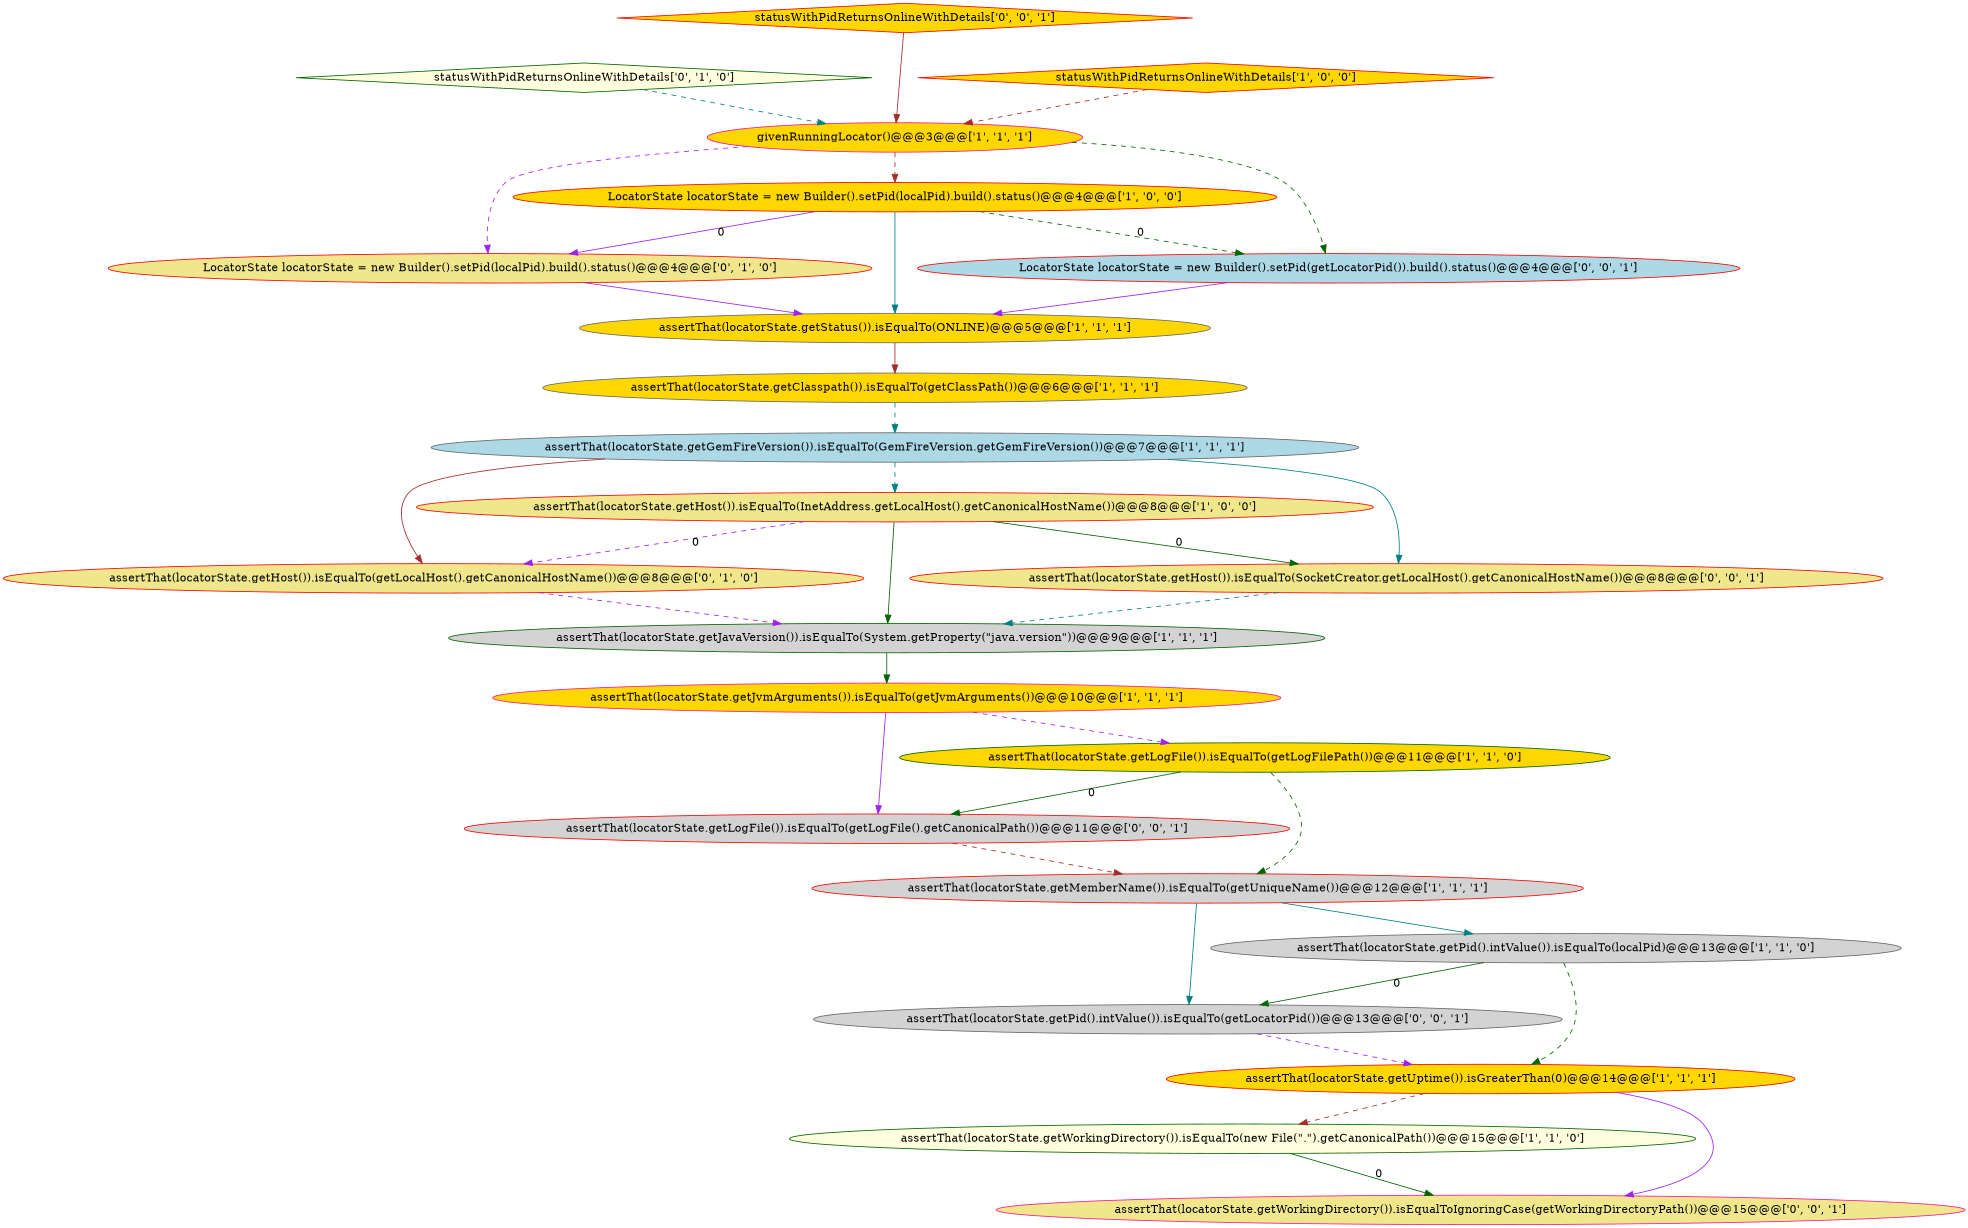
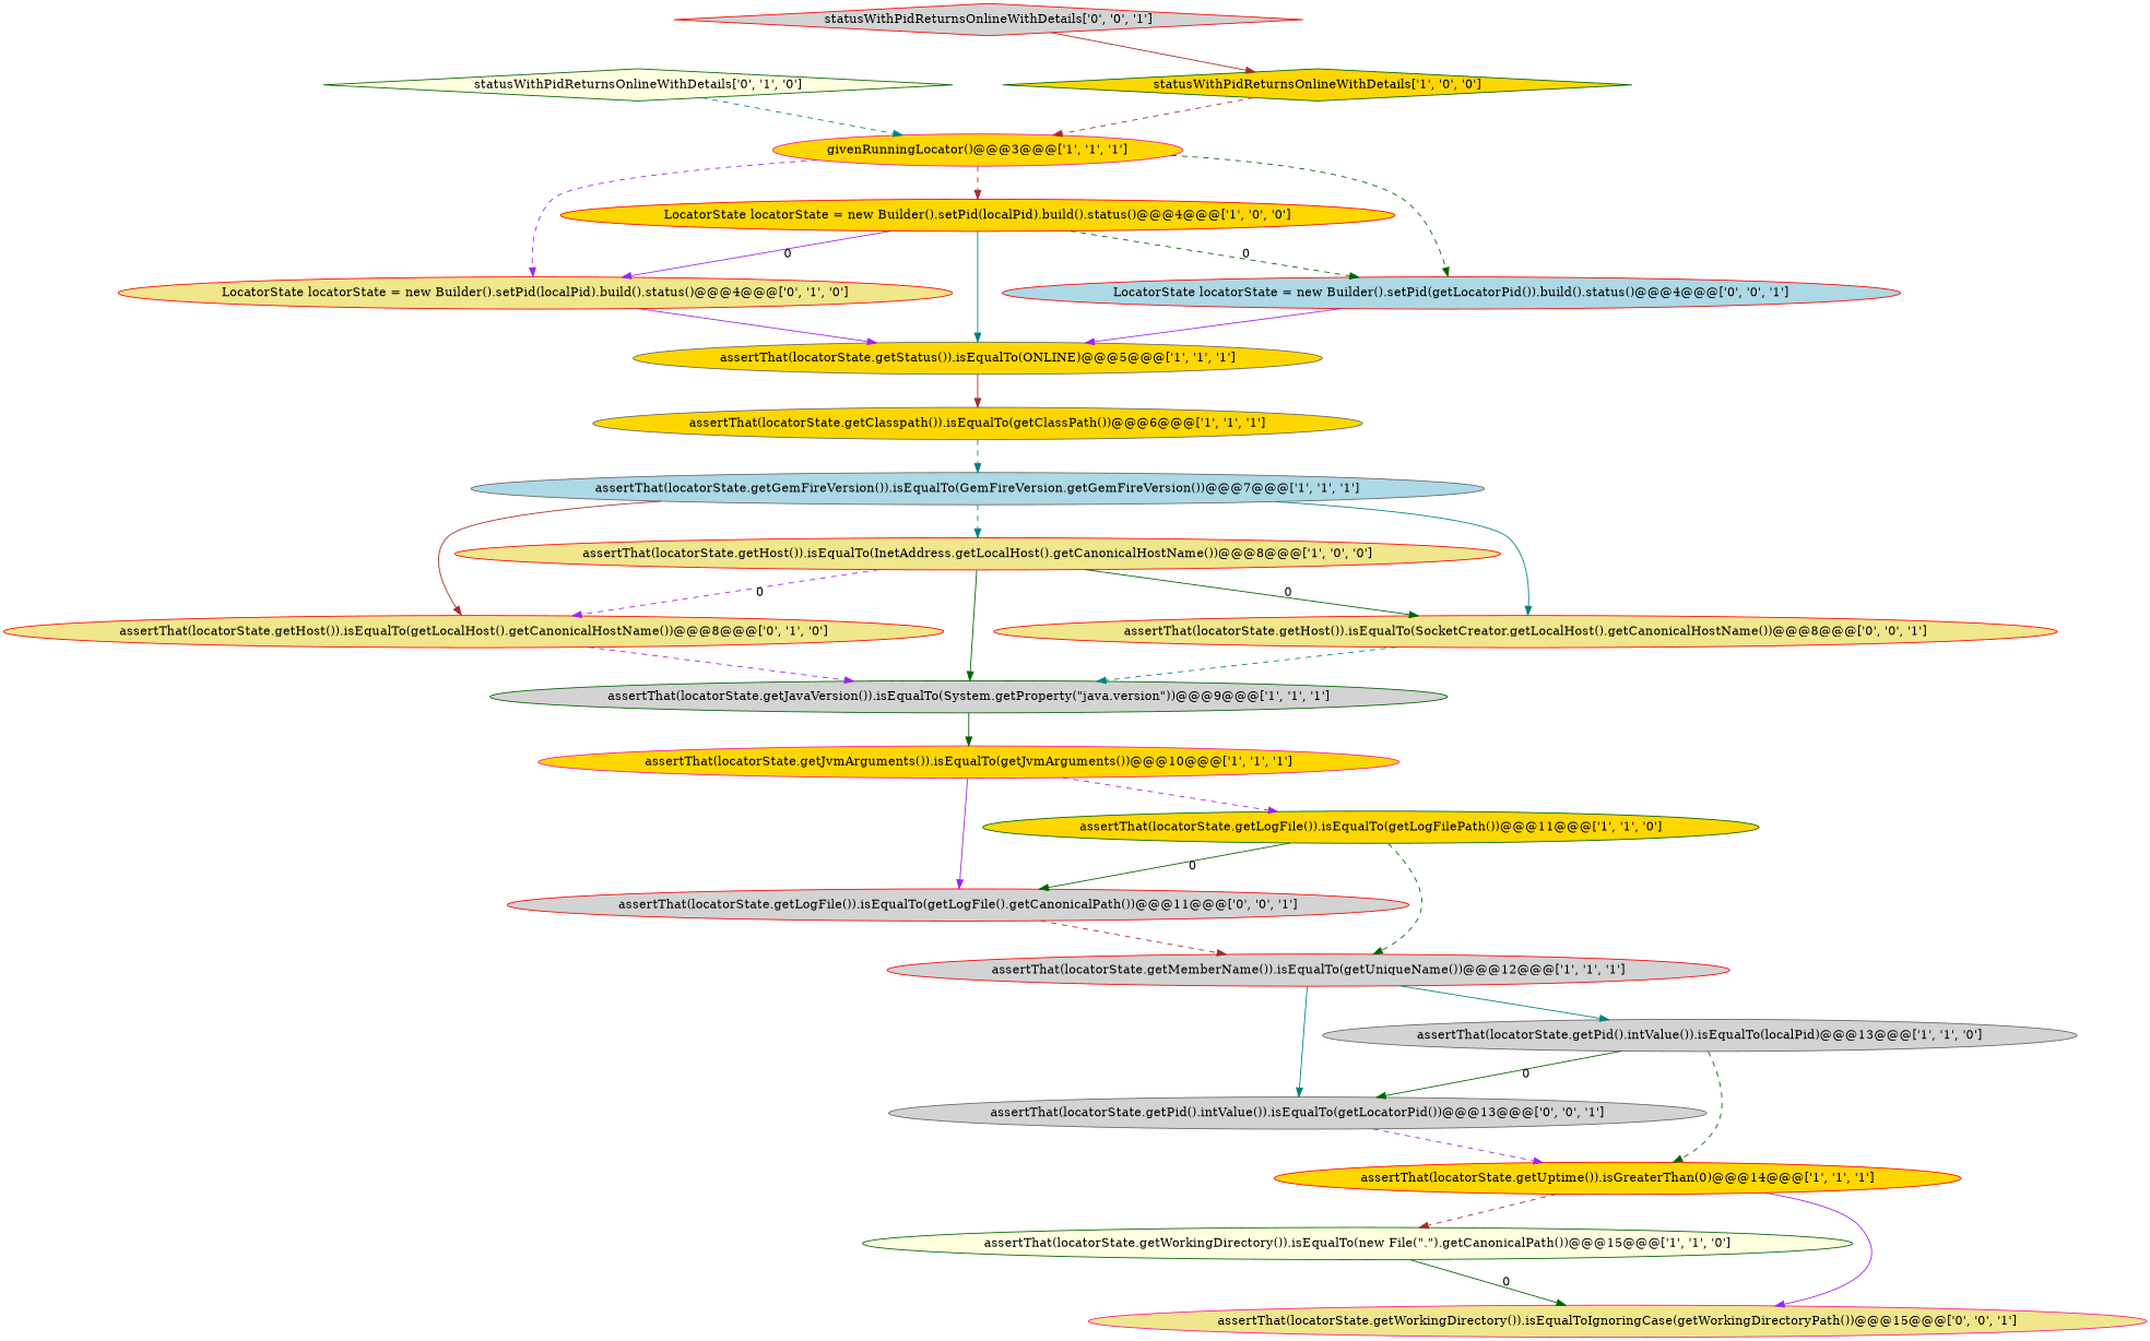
  digraph {
    node [color=red fillcolor=gold shape=ellipse style=filled]
    edge [color=purple style=solid]
    n1 [color=darkgreen fillcolor=lightyellow label="statusWithPidReturnsOnlineWithDetails['0', '1', '0']" shape=diamond]
    n2 [color=deeppink label="givenRunningLocator()@@@3@@@['1', '1', '1']"]
    n3 [fillcolor=khaki label="LocatorState locatorState = new Builder().setPid(localPid).build().status()@@@4@@@['0', '1', '0']"]
    n4 [label="LocatorState locatorState = new Builder().setPid(localPid).build().status()@@@4@@@['1', '0', '0']"]
    n5 [fillcolor=lightblue label="LocatorState locatorState = new Builder().setPid(getLocatorPid()).build().status()@@@4@@@['0', '0', '1']"]
    n6 [color=gray40 label="assertThat(locatorState.getStatus()).isEqualTo(ONLINE)@@@5@@@['1', '1', '1']"]
    n7 [color=gray40 label="assertThat(locatorState.getClasspath()).isEqualTo(getClassPath())@@@6@@@['1', '1', '1']"]
    n8 [fillcolor=lightgrey label="assertThat(locatorState.getMemberName()).isEqualTo(getUniqueName())@@@12@@@['1', '1', '1']"]
    n9 [color=gray40 fillcolor=lightgrey label="assertThat(locatorState.getPid().intValue()).isEqualTo(getLocatorPid())@@@13@@@['0', '0', '1']"]
    n10 [color=gray40 fillcolor=lightgrey label="assertThat(locatorState.getPid().intValue()).isEqualTo(localPid)@@@13@@@['1', '1', '0']"]
    n11 [label="assertThat(locatorState.getUptime()).isGreaterThan(0)@@@14@@@['1', '1', '1']"]
    n12 [color=darkgreen fillcolor=lightgrey label="assertThat(locatorState.getJavaVersion()).isEqualTo(System.getProperty(\"java.version\"))@@@9@@@['1', '1', '1']"]
    n13 [color=deeppink label="assertThat(locatorState.getJvmArguments()).isEqualTo(getJvmArguments())@@@10@@@['1', '1', '1']"]
    n14 [fillcolor=lightgrey label="assertThat(locatorState.getLogFile()).isEqualTo(getLogFile().getCanonicalPath())@@@11@@@['0', '0', '1']"]
    n15 [color=darkgreen label="assertThat(locatorState.getLogFile()).isEqualTo(getLogFilePath())@@@11@@@['1', '1', '0']"]
    n16 [color=darkgreen fillcolor=lightyellow label="assertThat(locatorState.getWorkingDirectory()).isEqualTo(new File(\".\").getCanonicalPath())@@@15@@@['1', '1', '0']"]
    n17 [color=deeppink fillcolor=khaki label="assertThat(locatorState.getWorkingDirectory()).isEqualToIgnoringCase(getWorkingDirectoryPath())@@@15@@@['0', '0', '1']"]
-   n18 [label="statusWithPidReturnsOnlineWithDetails['0', '0', '1']" shape=diamond]
+   n18 [fillcolor=lightgrey label="statusWithPidReturnsOnlineWithDetails['0', '0', '1']" shape=diamond]
    n19 [color=gray40 fillcolor=lightblue label="assertThat(locatorState.getGemFireVersion()).isEqualTo(GemFireVersion.getGemFireVersion())@@@7@@@['1', '1', '1']"]
    n20 [fillcolor=khaki label="assertThat(locatorState.getHost()).isEqualTo(getLocalHost().getCanonicalHostName())@@@8@@@['0', '1', '0']"]
    n21 [fillcolor=khaki label="assertThat(locatorState.getHost()).isEqualTo(SocketCreator.getLocalHost().getCanonicalHostName())@@@8@@@['0', '0', '1']"]
    n22 [fillcolor=khaki label="assertThat(locatorState.getHost()).isEqualTo(InetAddress.getLocalHost().getCanonicalHostName())@@@8@@@['1', '0', '0']"]
-   n23 [label="statusWithPidReturnsOnlineWithDetails['1', '0', '0']" shape=diamond]
+   n23 [color=darkgreen label="statusWithPidReturnsOnlineWithDetails['1', '0', '0']" shape=diamond]
    n1 -> n2 [color=teal style=dashed]
    n2 -> n3 [style=dashed]
    n2 -> n4 [color=brown style=dashed]
    n2 -> n5 [color=darkgreen style=dashed]
    n3 -> n6
    n4 -> n3 [label=0]
    n4 -> n5 [color=darkgreen label=0 style=dashed]
    n4 -> n6 [color=teal]
    n5 -> n6
    n6 -> n7 [color=brown]
    n7 -> n19 [color=teal style=dashed]
    n8 -> n9 [color=teal]
    n8 -> n10 [color=teal]
    n9 -> n11 [style=dashed]
    n10 -> n9 [color=darkgreen label=0]
    n10 -> n11 [color=darkgreen style=dashed]
    n11 -> n16 [color=brown style=dashed]
    n11 -> n17
    n12 -> n13 [color=darkgreen]
    n13 -> n14
    n13 -> n15 [style=dashed]
    n14 -> n8 [color=brown style=dashed]
    n15 -> n8 [color=darkgreen style=dashed]
    n15 -> n14 [color=darkgreen label=0]
    n16 -> n17 [color=darkgreen label=0]
-   n18 -> n2 [color=brown]
+   n18 -> n23 [color=brown]
    n19 -> n20 [color=brown]
    n19 -> n21 [color=teal]
    n19 -> n22 [color=teal style=dashed]
    n20 -> n12 [style=dashed]
    n21 -> n12 [color=teal style=dashed]
    n22 -> n12 [color=darkgreen]
    n22 -> n20 [label=0 style=dashed]
    n22 -> n21 [color=darkgreen label=0]
    n23 -> n2 [color=brown style=dashed]
  }
